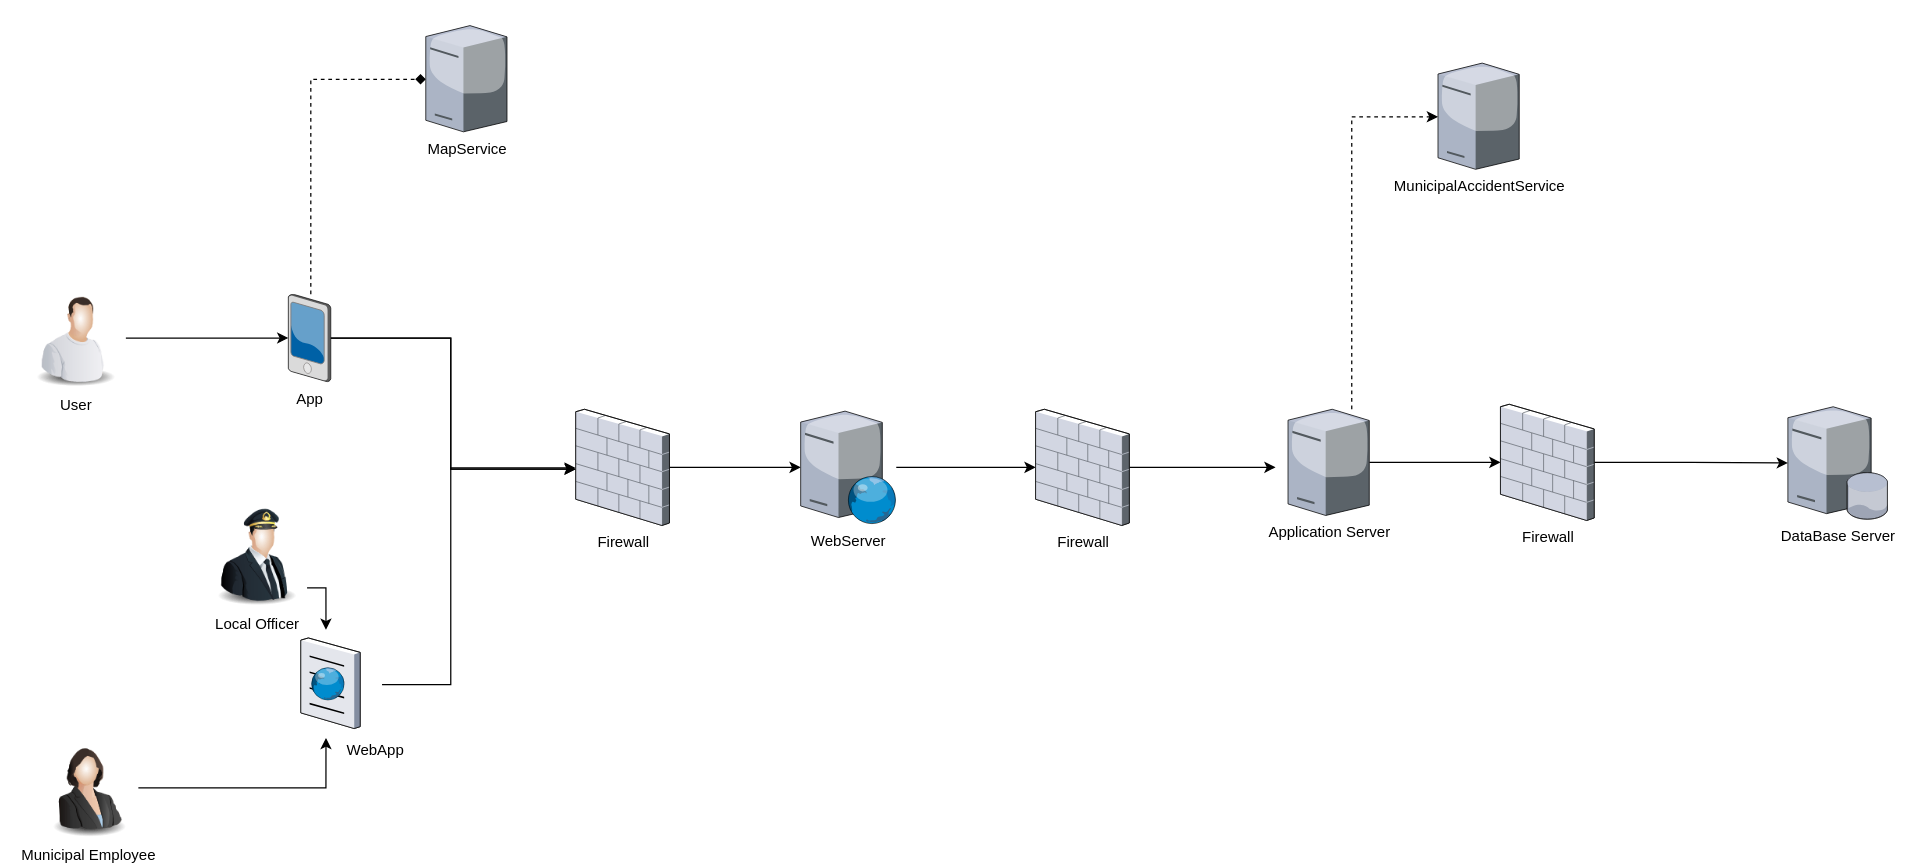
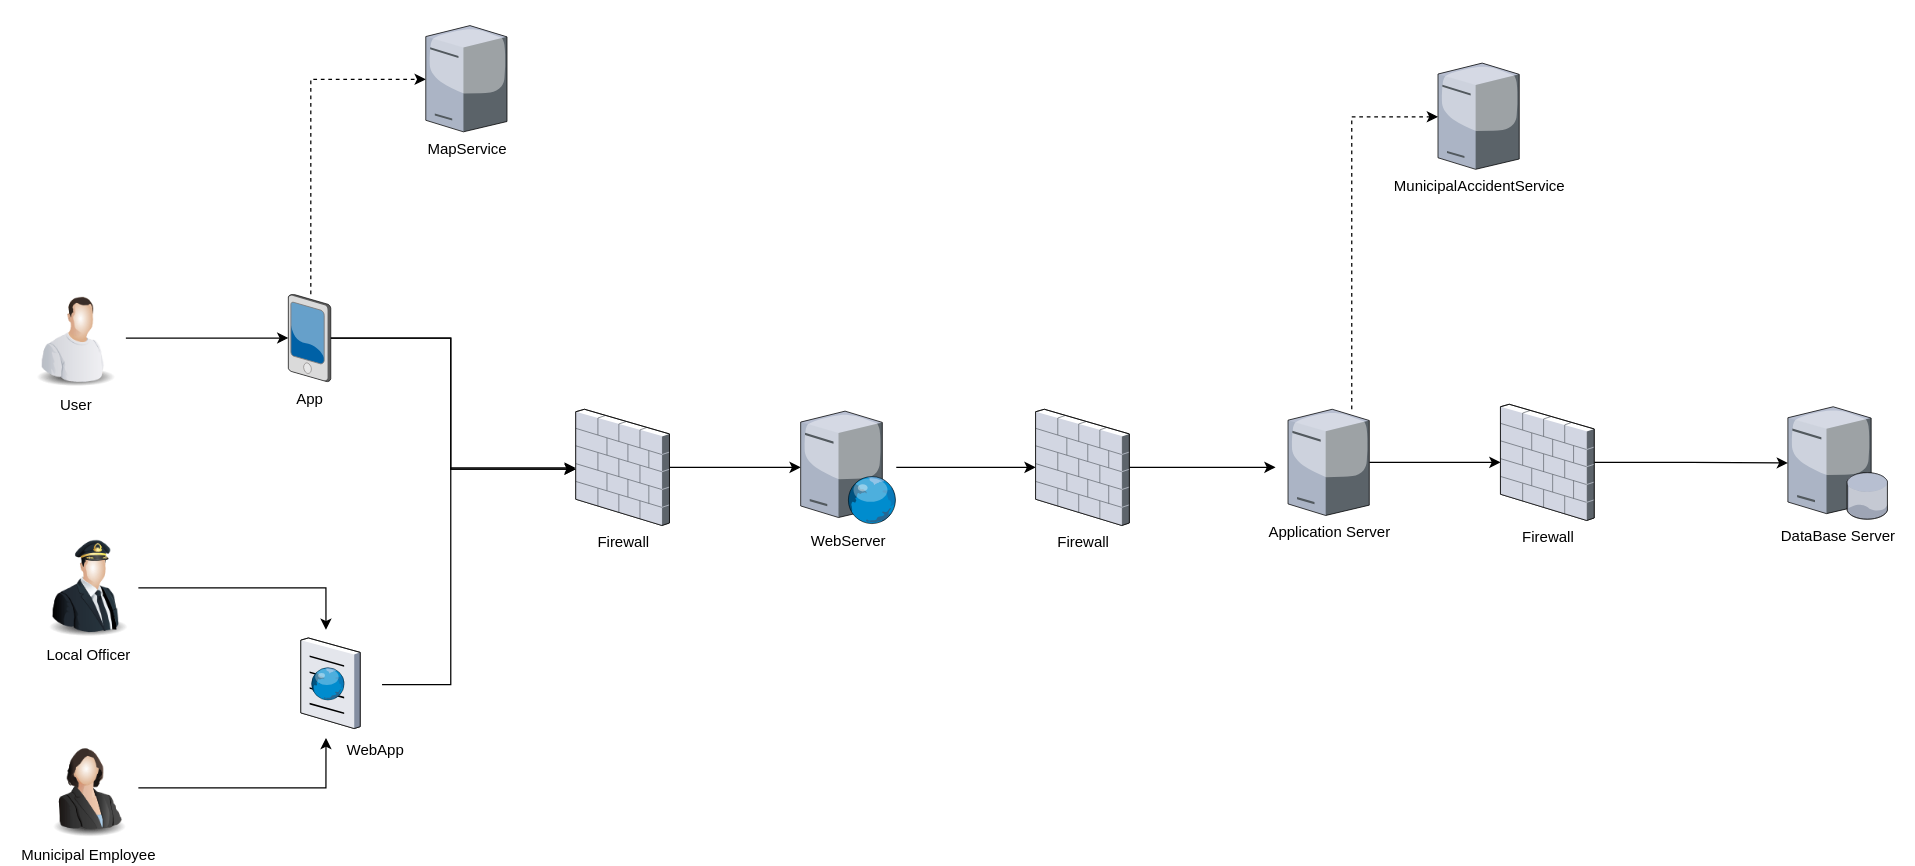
  <mxCell id="0" style=";html=1;" />
  <mxCell id="1" style=";html=1;" parent="0" />
  <mxCell id="2" style="edgeStyle=orthogonalEdgeStyle;rounded=0;orthogonalLoop=1;jettySize=auto;html=1;" edge="1" parent="1" target="13"><mxGeometry relative="1" as="geometry"><mxPoint x="305" y="547.429" as="sourcePoint" /><Array as="points"><mxPoint x="360" y="547" /><mxPoint x="360" y="374" /></Array></mxGeometry></mxCell>
  <mxCell id="3" style="edgeStyle=orthogonalEdgeStyle;rounded=0;orthogonalLoop=1;jettySize=auto;html=1;" edge="1" parent="1" source="5" target="13"><mxGeometry relative="1" as="geometry"><Array as="points"><mxPoint x="360" y="270" /><mxPoint x="360" y="375" /></Array></mxGeometry></mxCell>
- <mxCell id="4" style="edgeStyle=orthogonalEdgeStyle;rounded=0;orthogonalLoop=1;jettySize=auto;html=1;startArrow=none;startFill=0;dashed=1;endArrow=diamond;" edge="1" parent="1" source="5" target="27"><mxGeometry relative="1" as="geometry"><Array as="points"><mxPoint x="248" y="63" /></Array></mxGeometry></mxCell>
+ <mxCell id="4" style="edgeStyle=orthogonalEdgeStyle;rounded=0;orthogonalLoop=1;jettySize=auto;html=1;startArrow=none;startFill=0;dashed=1;" edge="1" parent="1" source="5" target="27"><mxGeometry relative="1" as="geometry"><Array as="points"><mxPoint x="248" y="63" /></Array></mxGeometry></mxCell>
  <mxCell id="5" value="App" style="verticalLabelPosition=bottom;aspect=fixed;html=1;verticalAlign=top;strokeColor=none;align=center;outlineConnect=0;shape=mxgraph.citrix.pda;" vertex="1" parent="1"><mxGeometry x="230" y="235" width="34" height="70" as="geometry" /></mxCell>
  <mxCell id="6" style="edgeStyle=orthogonalEdgeStyle;rounded=0;orthogonalLoop=1;jettySize=auto;html=1;" edge="1" parent="1" source="7" target="5"><mxGeometry relative="1" as="geometry" /></mxCell>
  <mxCell id="7" value="User" style="image;html=1;labelBackgroundColor=#ffffff;image=img/lib/clip_art/people/Worker_Man_128x128.png" vertex="1" parent="1"><mxGeometry x="20" y="230" width="80" height="80" as="geometry" /></mxCell>
  <mxCell id="8" style="edgeStyle=orthogonalEdgeStyle;rounded=0;orthogonalLoop=1;jettySize=auto;html=1;" edge="1" parent="1" source="9"><mxGeometry relative="1" as="geometry"><mxPoint x="260.143" y="503.5" as="targetPoint" /><Array as="points"><mxPoint x="260" y="470" /></Array></mxGeometry></mxCell>
- <mxCell id="9" value="Local Officer" style="image;html=1;labelBackgroundColor=#ffffff;image=img/lib/clip_art/people/Pilot_Man_128x128.png" vertex="1" parent="1"><mxGeometry x="165" y="405" width="80" height="80" as="geometry" /></mxCell>
+ <mxCell id="9" value="Local Officer" style="image;html=1;labelBackgroundColor=#ffffff;image=img/lib/clip_art/people/Pilot_Man_128x128.png" vertex="1" parent="1"><mxGeometry x="30" y="430" width="80" height="80" as="geometry" /></mxCell>
  <mxCell id="10" style="edgeStyle=orthogonalEdgeStyle;rounded=0;orthogonalLoop=1;jettySize=auto;html=1;" edge="1" parent="1" source="11"><mxGeometry relative="1" as="geometry"><mxPoint x="260.143" y="590" as="targetPoint" /><Array as="points"><mxPoint x="260" y="630" /></Array></mxGeometry></mxCell>
  <mxCell id="11" value="Municipal Employee" style="image;html=1;labelBackgroundColor=#ffffff;image=img/lib/clip_art/people/Suit_Woman_128x128.png" vertex="1" parent="1"><mxGeometry x="30" y="590" width="80" height="80" as="geometry" /></mxCell>
  <mxCell id="12" style="edgeStyle=orthogonalEdgeStyle;rounded=0;orthogonalLoop=1;jettySize=auto;html=1;" edge="1" parent="1" source="13" target="15"><mxGeometry relative="1" as="geometry" /></mxCell>
  <mxCell id="13" value="Firewall" style="verticalLabelPosition=bottom;aspect=fixed;html=1;verticalAlign=top;strokeColor=none;align=center;outlineConnect=0;shape=mxgraph.citrix.firewall;" vertex="1" parent="1"><mxGeometry x="460" y="327" width="75" height="93" as="geometry" /></mxCell>
  <mxCell id="14" style="edgeStyle=orthogonalEdgeStyle;rounded=0;orthogonalLoop=1;jettySize=auto;html=1;" edge="1" parent="1" source="15" target="20"><mxGeometry relative="1" as="geometry" /></mxCell>
  <mxCell id="15" value="WebServer" style="verticalLabelPosition=bottom;aspect=fixed;html=1;verticalAlign=top;strokeColor=none;align=center;outlineConnect=0;shape=mxgraph.citrix.web_server;" vertex="1" parent="1"><mxGeometry x="640" y="328.5" width="76.5" height="90" as="geometry" /></mxCell>
  <mxCell id="16" style="edgeStyle=orthogonalEdgeStyle;rounded=0;orthogonalLoop=1;jettySize=auto;html=1;" edge="1" parent="1" source="5" target="13"><mxGeometry relative="1" as="geometry"><mxPoint x="264" y="270.276" as="sourcePoint" /><mxPoint x="460" y="375.103" as="targetPoint" /><Array as="points"><mxPoint x="360" y="270" /><mxPoint x="360" y="375" /></Array></mxGeometry></mxCell>
  <mxCell id="17" value="WebApp" style="text;html=1;strokeColor=none;fillColor=none;align=center;verticalAlign=middle;whiteSpace=wrap;rounded=0;" vertex="1" parent="1"><mxGeometry x="280" y="590" width="40" height="20" as="geometry" /></mxCell>
  <mxCell id="18" value="" style="verticalLabelPosition=bottom;aspect=fixed;html=1;verticalAlign=top;strokeColor=none;align=center;outlineConnect=0;shape=mxgraph.citrix.browser;" vertex="1" parent="1"><mxGeometry x="240" y="510" width="47.5" height="72.5" as="geometry" /></mxCell>
  <mxCell id="19" style="edgeStyle=orthogonalEdgeStyle;rounded=0;orthogonalLoop=1;jettySize=auto;html=1;entryX=-0.154;entryY=0.547;entryDx=0;entryDy=0;entryPerimeter=0;" edge="1" parent="1" source="20" target="23"><mxGeometry relative="1" as="geometry" /></mxCell>
  <mxCell id="20" value="Firewall" style="verticalLabelPosition=bottom;aspect=fixed;html=1;verticalAlign=top;strokeColor=none;align=center;outlineConnect=0;shape=mxgraph.citrix.firewall;" vertex="1" parent="1"><mxGeometry x="828" y="327" width="75" height="93" as="geometry" /></mxCell>
  <mxCell id="21" style="edgeStyle=orthogonalEdgeStyle;rounded=0;orthogonalLoop=1;jettySize=auto;html=1;" edge="1" parent="1" source="23" target="25"><mxGeometry relative="1" as="geometry" /></mxCell>
  <mxCell id="22" style="edgeStyle=orthogonalEdgeStyle;rounded=0;orthogonalLoop=1;jettySize=auto;html=1;dashed=1;startArrow=none;startFill=0;" edge="1" parent="1" source="23" target="28"><mxGeometry relative="1" as="geometry"><Array as="points"><mxPoint x="1081" y="93" /></Array></mxGeometry></mxCell>
  <mxCell id="23" value="Application Server" style="verticalLabelPosition=bottom;aspect=fixed;html=1;verticalAlign=top;strokeColor=none;align=center;outlineConnect=0;shape=mxgraph.citrix.tower_server;" vertex="1" parent="1"><mxGeometry x="1030" y="327" width="65" height="85" as="geometry" /></mxCell>
  <mxCell id="24" style="edgeStyle=orthogonalEdgeStyle;rounded=0;orthogonalLoop=1;jettySize=auto;html=1;" edge="1" parent="1" source="25" target="26"><mxGeometry relative="1" as="geometry" /></mxCell>
  <mxCell id="25" value="Firewall" style="verticalLabelPosition=bottom;aspect=fixed;html=1;verticalAlign=top;strokeColor=none;align=center;outlineConnect=0;shape=mxgraph.citrix.firewall;" vertex="1" parent="1"><mxGeometry x="1200" y="323" width="75" height="93" as="geometry" /></mxCell>
  <mxCell id="26" value="DataBase Server" style="verticalLabelPosition=bottom;aspect=fixed;html=1;verticalAlign=top;strokeColor=none;align=center;outlineConnect=0;shape=mxgraph.citrix.database_server;" vertex="1" parent="1"><mxGeometry x="1430" y="325" width="80" height="90" as="geometry" /></mxCell>
  <mxCell id="27" value="MapService" style="verticalLabelPosition=bottom;aspect=fixed;html=1;verticalAlign=top;strokeColor=none;align=center;outlineConnect=0;shape=mxgraph.citrix.license_server;" vertex="1" parent="1"><mxGeometry x="340" y="20" width="65" height="85" as="geometry" /></mxCell>
  <mxCell id="28" value="MunicipalAccidentService" style="verticalLabelPosition=bottom;aspect=fixed;html=1;verticalAlign=top;strokeColor=none;align=center;outlineConnect=0;shape=mxgraph.citrix.license_server;" vertex="1" parent="1"><mxGeometry x="1150" y="50" width="65" height="85" as="geometry" /></mxCell>
